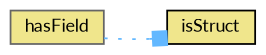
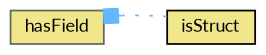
  digraph {
    rankdir=LR
    fontname=Lato
    node [fillcolor=khaki fontname=Lato fontsize=10 shape=box style=filled]
    n1 [color=gray40 fontcolor=black height=0.2 label=hasField width=0.4]
    n2 [color=black height=0.2 label=isStruct width=0.4]
-   n1 -> n2 [color=steelblue1 fontname=Lato fontsize=10 labelfontname=Helvetica labelfontsize=10 style=dotted arrowhead=box]
+   n2 -> n1 [color=steelblue1 fontname=Lato fontsize=10 labelfontname=Helvetica labelfontsize=10 style=dotted arrowhead=box]
  }
